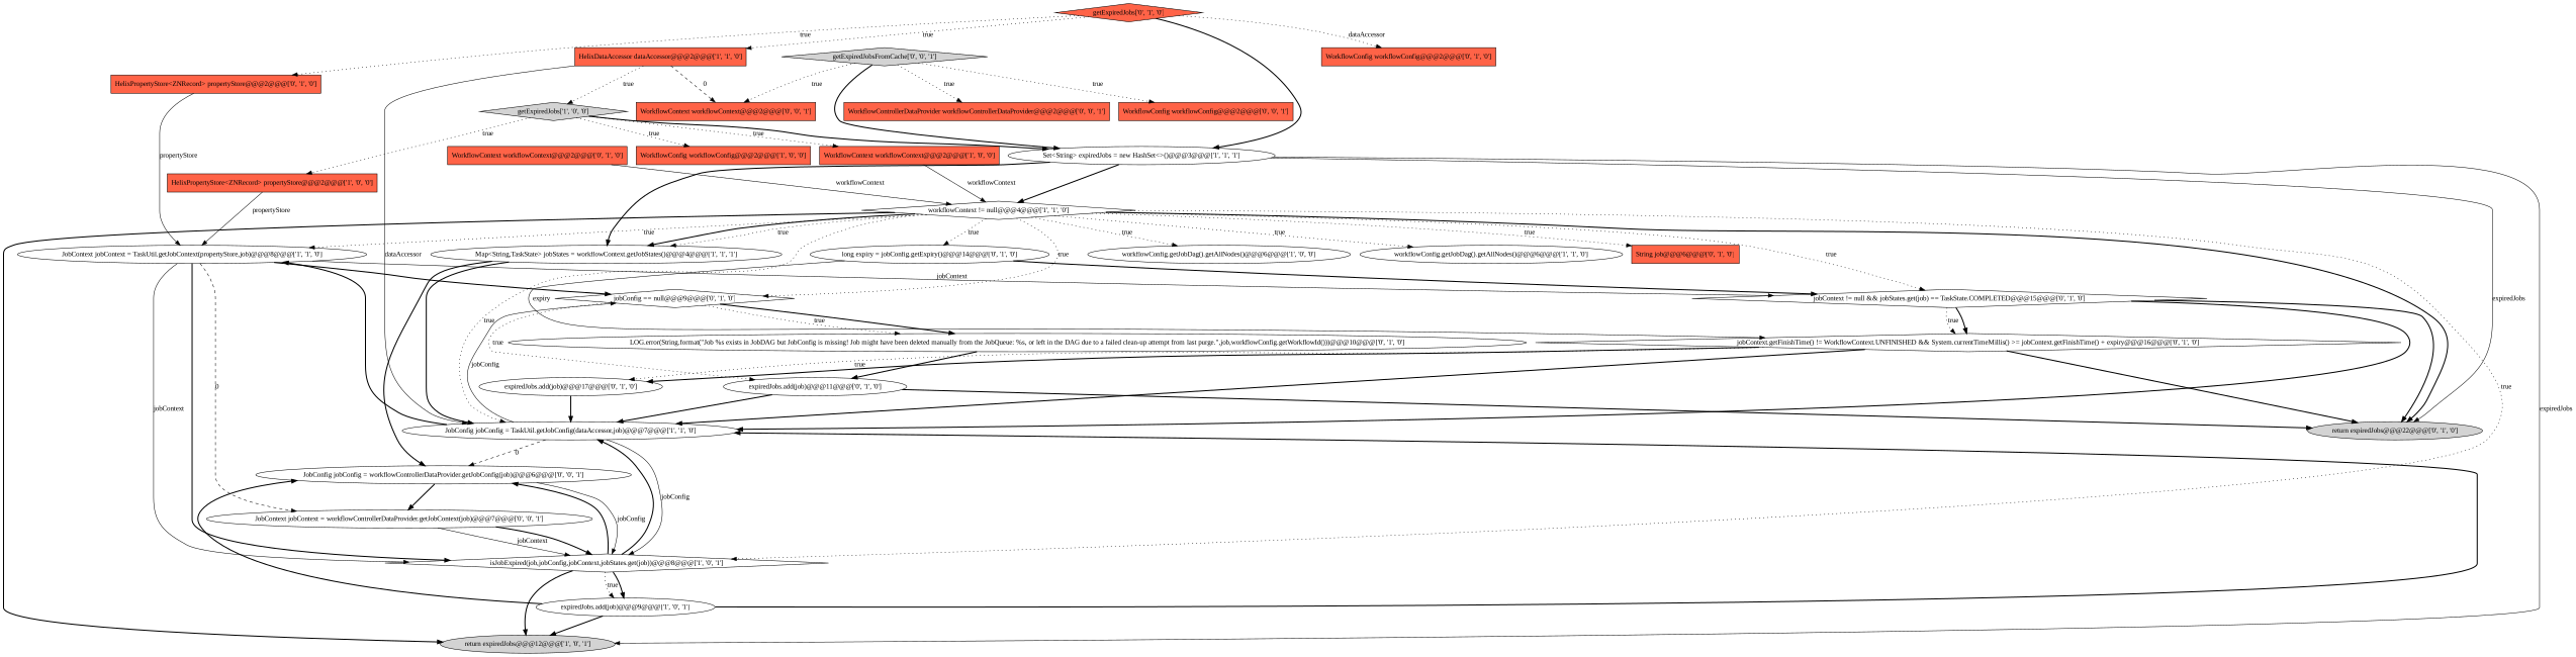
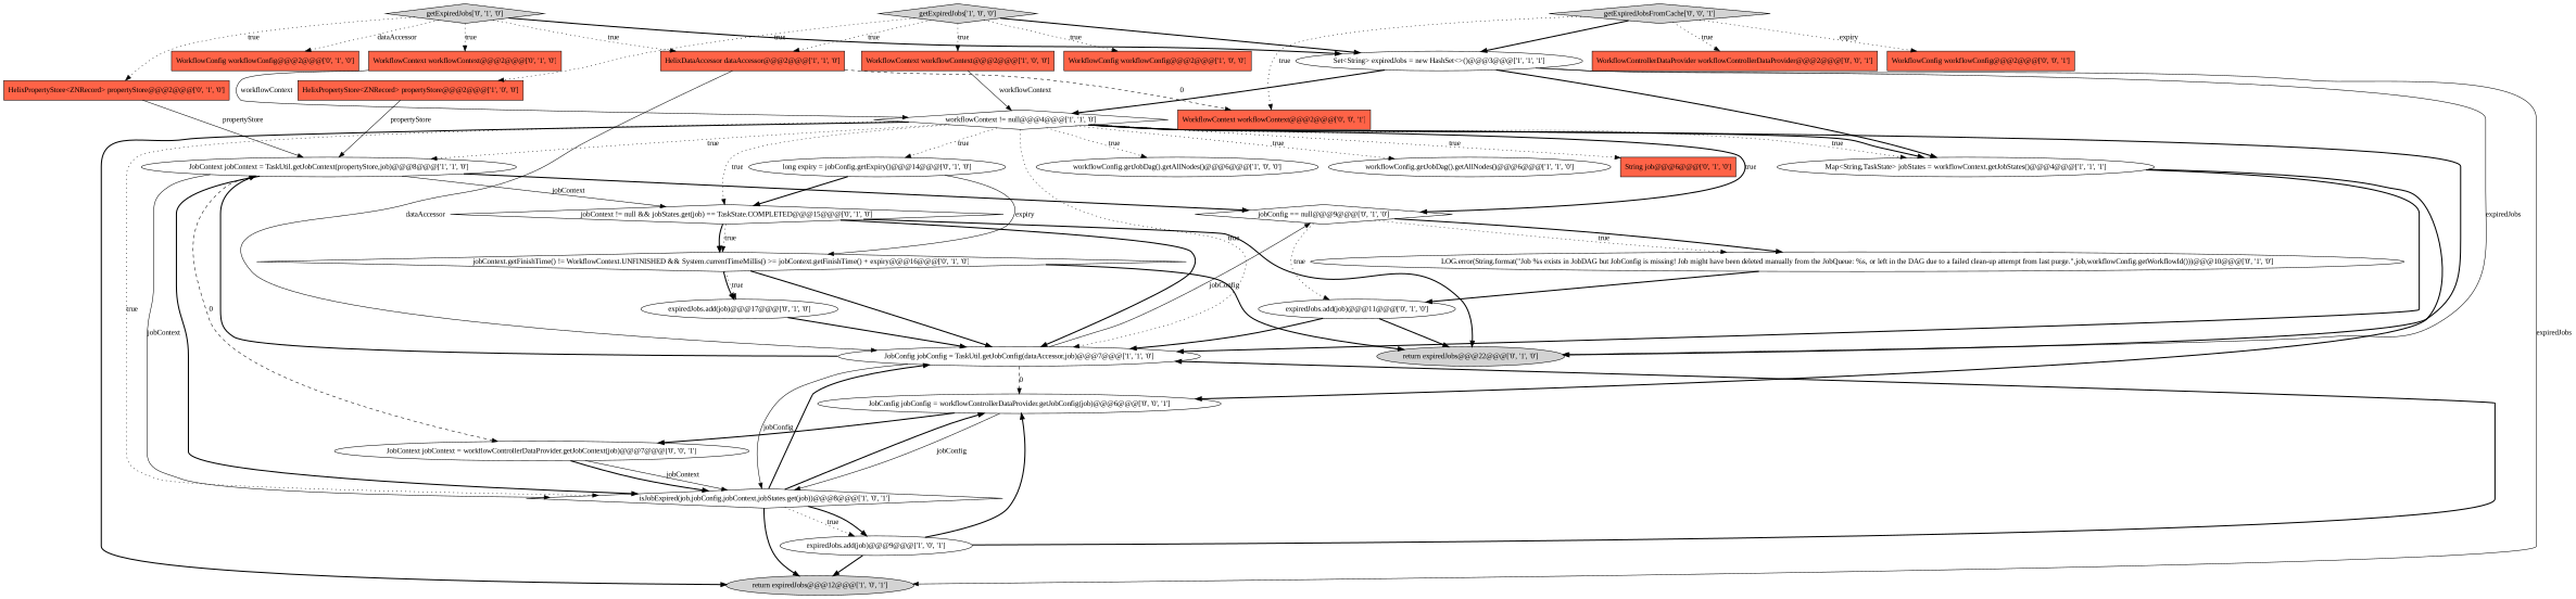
  digraph {
    fontname="Liberation Serif"
    node [fillcolor=white fontname="Liberation Serif" shape=ellipse style=filled]
    edge [fontname="Liberation Serif" style=bold]
    n1 [fillcolor=tomato label="HelixPropertyStore<ZNRecord> propertyStore@@@2@@@['0', '1', '0']" shape=box]
    n2 [label="JobContext jobContext = TaskUtil.getJobContext(propertyStore,job)@@@8@@@['1', '1', '0']"]
    n3 [label="jobConfig == null@@@9@@@['0', '1', '0']" shape=diamond]
    n4 [label="jobContext != null && jobStates.get(job) == TaskState.COMPLETED@@@15@@@['0', '1', '0']" shape=diamond]
    n5 [label="isJobExpired(job,jobConfig,jobContext,jobStates.get(job))@@@8@@@['1', '0', '1']" shape=diamond]
    n6 [label="JobContext jobContext = workflowControllerDataProvider.getJobContext(job)@@@7@@@['0', '0', '1']"]
    n7 [label="workflowConfig.getJobDag().getAllNodes()@@@6@@@['1', '0', '0']"]
    n8 [fillcolor=tomato label="WorkflowContext workflowContext@@@2@@@['0', '1', '0']" shape=box]
    n9 [label="workflowContext != null@@@4@@@['1', '1', '0']" shape=diamond]
    n10 [label="JobConfig jobConfig = TaskUtil.getJobConfig(dataAccessor,job)@@@7@@@['1', '1', '0']"]
    n11 [label="long expiry = jobConfig.getExpiry()@@@14@@@['0', '1', '0']"]
    n12 [label="workflowConfig.getJobDag().getAllNodes()@@@6@@@['1', '1', '0']"]
    n13 [fillcolor=tomato label="String job@@@6@@@['0', '1', '0']" shape=box]
    n14 [fillcolor=lightgray label="return expiredJobs@@@12@@@['1', '0', '1']"]
    n15 [fillcolor=lightgray label="return expiredJobs@@@22@@@['0', '1', '0']"]
    n16 [label="Map<String,TaskState> jobStates = workflowContext.getJobStates()@@@4@@@['1', '1', '1']"]
    n17 [fillcolor=tomato label="HelixDataAccessor dataAccessor@@@2@@@['1', '1', '0']" shape=box]
    n18 [fillcolor=tomato label="WorkflowContext workflowContext@@@2@@@['0', '0', '1']" shape=box]
    n19 [label="JobConfig jobConfig = workflowControllerDataProvider.getJobConfig(job)@@@6@@@['0', '0', '1']"]
    n20 [label="LOG.error(String.format(\"Job %s exists in JobDAG but JobConfig is missing! Job might have been deleted manually from the JobQueue: %s, or left in the DAG due to a failed clean-up attempt from last purge.\",job,workflowConfig.getWorkflowId()))@@@10@@@['0', '1', '0']"]
    n21 [label="expiredJobs.add(job)@@@11@@@['0', '1', '0']"]
    n22 [label="jobContext.getFinishTime() != WorkflowContext.UNFINISHED && System.currentTimeMillis() >= jobContext.getFinishTime() + expiry@@@16@@@['0', '1', '0']" shape=diamond]
    n23 [label="expiredJobs.add(job)@@@9@@@['1', '0', '1']"]
    n24 [fillcolor=lightgray label="getExpiredJobs['1', '0', '0']" shape=diamond]
    n25 [label="Set<String> expiredJobs = new HashSet<>()@@@3@@@['1', '1', '1']"]
    n26 [fillcolor=tomato label="WorkflowConfig workflowConfig@@@2@@@['1', '0', '0']" shape=box]
    n27 [fillcolor=tomato label="WorkflowContext workflowContext@@@2@@@['1', '0', '0']" shape=box]
    n28 [fillcolor=tomato label="HelixPropertyStore<ZNRecord> propertyStore@@@2@@@['1', '0', '0']" shape=box]
    n29 [label="expiredJobs.add(job)@@@17@@@['0', '1', '0']"]
    n30 [fillcolor=tomato label="WorkflowConfig workflowConfig@@@2@@@['0', '1', '0']" shape=box]
-   n31 [fillcolor=tomato label="getExpiredJobs['0', '1', '0']" shape=diamond]
+   n31 [fillcolor=lightgray label="getExpiredJobs['0', '1', '0']" shape=diamond]
    n32 [fillcolor=tomato label="WorkflowControllerDataProvider workflowControllerDataProvider@@@2@@@['0', '0', '1']" shape=box]
    n33 [fillcolor=lightgray label="getExpiredJobsFromCache['0', '0', '1']" shape=diamond]
    n34 [fillcolor=tomato label="WorkflowConfig workflowConfig@@@2@@@['0', '0', '1']" shape=box]
    n1 -> n2 [label=propertyStore style=solid]
    n2 -> n3
    n2 -> n4 [label=jobContext style=solid]
    n2 -> n5 [label=jobContext style=solid]
    n2 -> n5
    n2 -> n6 [label=0 style=dashed]
    n3 -> n20 [label=true style=dotted]
    n3 -> n20
    n3 -> n21 [label=true style=dotted]
    n4 -> n10
    n4 -> n15
    n4 -> n22
    n4 -> n22 [label=true style=dotted]
    n5 -> n10
    n5 -> n14
    n5 -> n19
    n5 -> n23 [label=true style=dotted]
    n5 -> n23
    n6 -> n5 [label=jobContext style=solid]
    n6 -> n5
    n8 -> n9 [label=workflowContext style=solid]
    n9 -> n2 [label=true style=dotted]
-   n9 -> n3 [label=true style=dotted]
+   n9 -> n3 [label=true]
    n9 -> n4 [label=true style=dotted]
    n9 -> n5 [label=true style=dotted]
    n9 -> n7 [label=true style=dotted]
    n9 -> n10 [label=true style=dotted]
    n9 -> n11 [label=true style=dotted]
    n9 -> n12 [label=true style=dotted]
    n9 -> n13 [label=true style=dotted]
    n9 -> n14
    n9 -> n15
    n9 -> n16 [label=true style=dotted]
    n9 -> n16
    n10 -> n2
    n10 -> n3 [label=jobConfig style=solid]
    n10 -> n5 [label=jobConfig style=solid]
    n10 -> n19 [label=0 style=dashed]
    n11 -> n4
    n11 -> n22 [label=expiry style=solid]
    n16 -> n10
    n16 -> n19
    n17 -> n10 [label=dataAccessor style=solid]
    n17 -> n18 [label=0 style=dashed]
    n19 -> n5 [label=jobConfig style=solid]
    n19 -> n6
    n20 -> n21
    n21 -> n10
    n21 -> n15
    n22 -> n10
    n22 -> n15
    n22 -> n29
    n22 -> n29 [label=true style=dotted]
    n23 -> n10
    n23 -> n14
    n23 -> n19
-   n17 -> n24 [label=true style=dotted]
+   n24 -> n17 [label=true style=dotted]
    n24 -> n25
    n24 -> n26 [label=true style=dotted]
    n24 -> n27 [label=true style=dotted]
    n24 -> n28 [label=true style=dotted]
    n25 -> n9
    n25 -> n14 [label=expiredJobs style=solid]
    n25 -> n15 [label=expiredJobs style=solid]
    n25 -> n16
    n27 -> n9 [label=workflowContext style=solid]
    n28 -> n2 [label=propertyStore style=solid]
    n29 -> n10
    n31 -> n1 [label=true style=dotted]
+   n31 -> n8 [label=true style=dotted]
    n31 -> n17 [label=true style=dotted]
    n31 -> n25
    n31 -> n30 [label=dataAccessor style=dotted]
    n33 -> n18 [label=true style=dotted]
    n33 -> n25
    n33 -> n32 [label=true style=dotted]
-   n33 -> n34 [label=true style=dotted]
+   n33 -> n34 [label=expiry style=dotted]
  }
